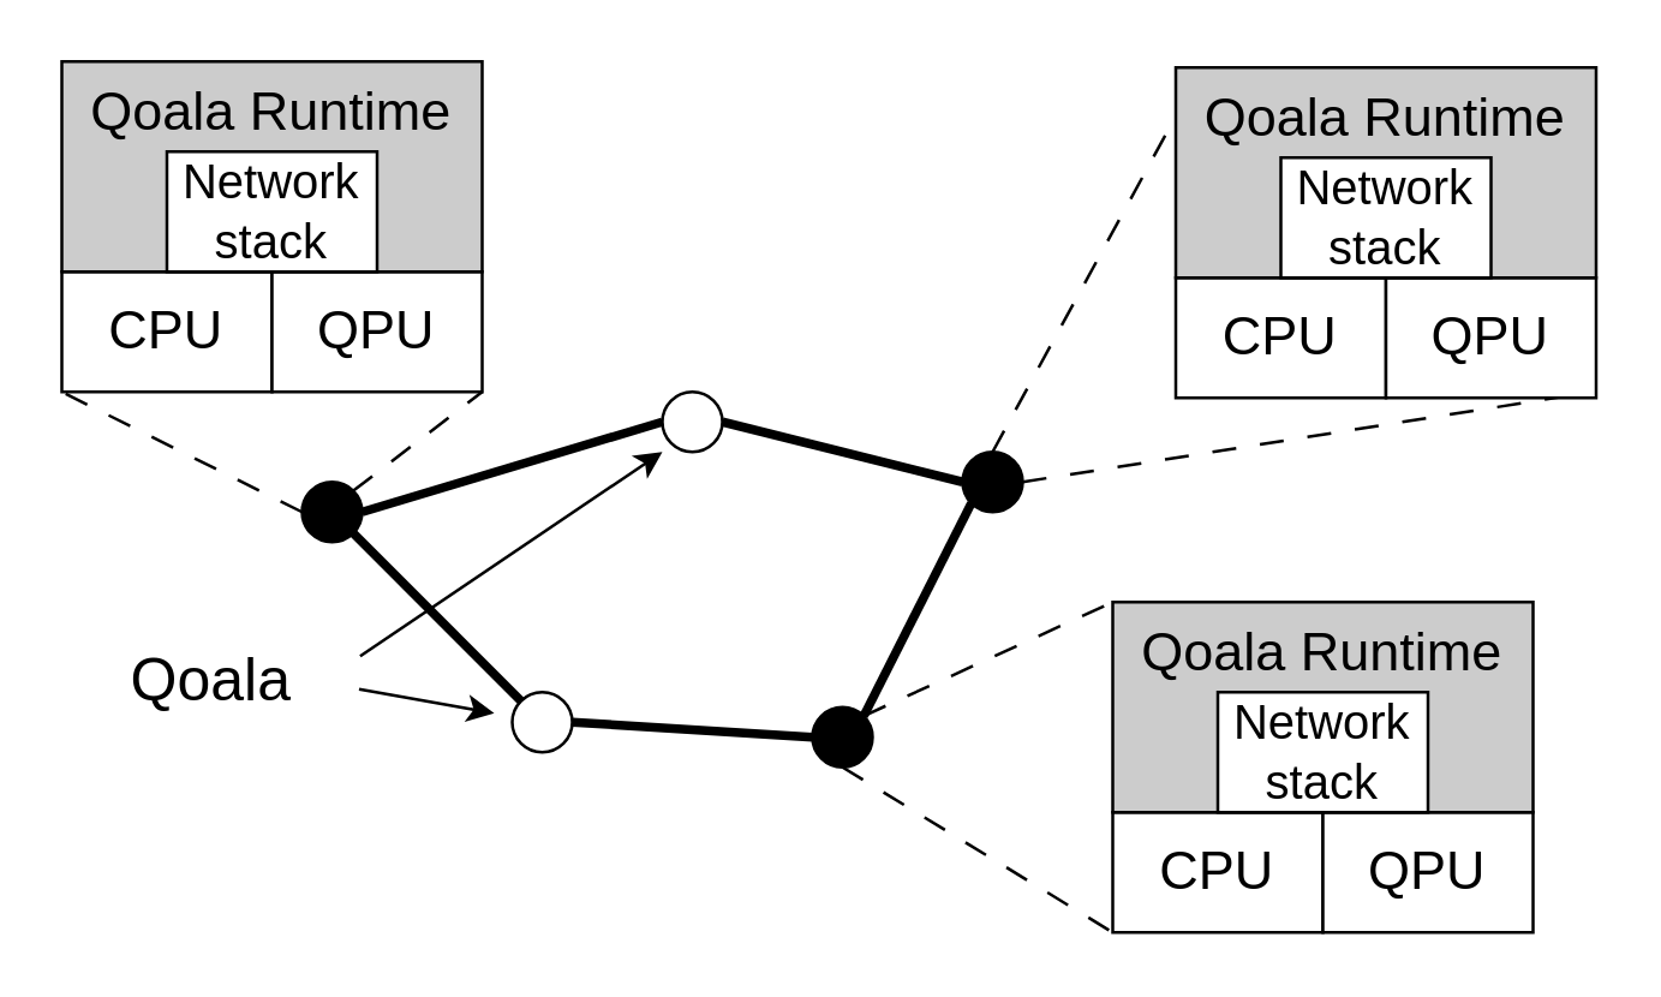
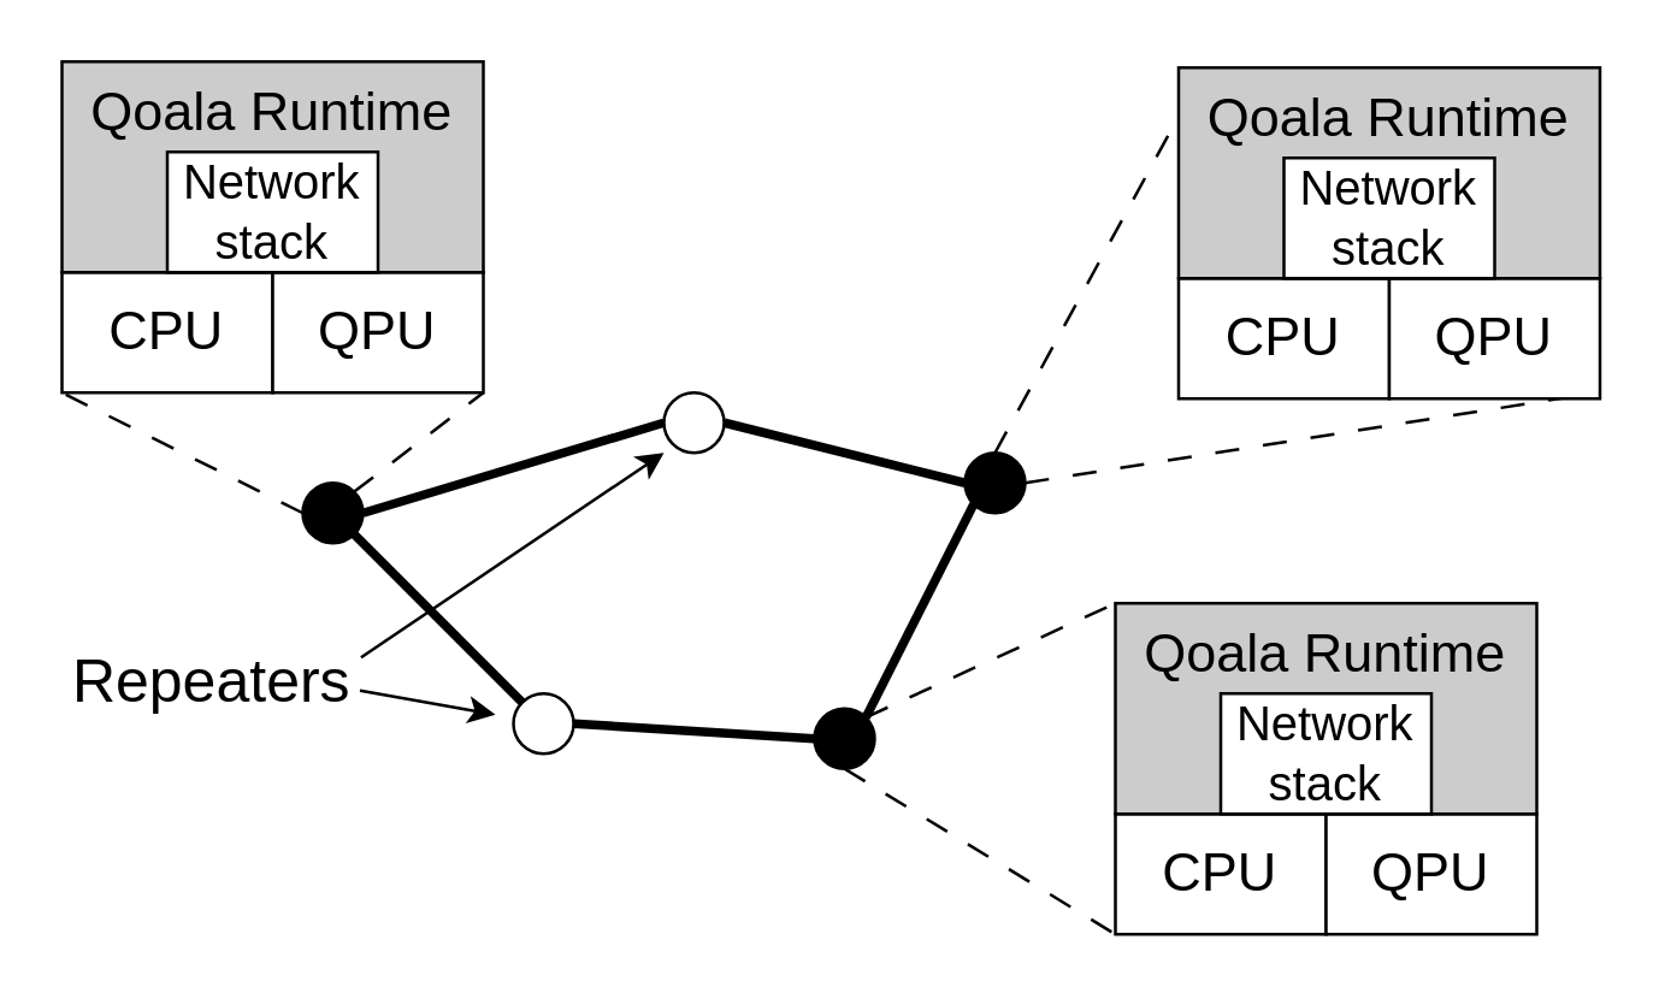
  <mxCell id="0" />
  <mxCell id="1" parent="0" />
  <mxCell id="2" style="edgeStyle=none;html=1;exitX=1;exitY=1;exitDx=0;exitDy=0;entryX=0;entryY=0;entryDx=0;entryDy=0;endArrow=none;endFill=0;strokeWidth=3;" parent="1" source="4" target="8" edge="1"><mxGeometry relative="1" as="geometry" /></mxCell>
  <mxCell id="3" style="edgeStyle=none;html=1;endArrow=none;endFill=0;exitX=1;exitY=0.5;exitDx=0;exitDy=0;entryX=0;entryY=0.5;entryDx=0;entryDy=0;strokeWidth=3;" parent="1" source="4" target="12" edge="1"><mxGeometry relative="1" as="geometry"><mxPoint x="190" y="160" as="sourcePoint" /><mxPoint x="280" y="120" as="targetPoint" /></mxGeometry></mxCell>
  <mxCell id="4" value="" style="ellipse;whiteSpace=wrap;html=1;aspect=fixed;fillColor=#000000;" parent="1" vertex="1"><mxGeometry x="100" y="160" width="20" height="20" as="geometry" /></mxCell>
  <mxCell id="5" style="edgeStyle=none;html=1;endArrow=none;endFill=0;entryX=1;entryY=0.5;entryDx=0;entryDy=0;exitX=0;exitY=0.5;exitDx=0;exitDy=0;strokeWidth=3;" parent="1" source="10" target="8" edge="1"><mxGeometry relative="1" as="geometry"><mxPoint x="250" y="230" as="targetPoint" /><mxPoint x="410" y="220" as="sourcePoint" /></mxGeometry></mxCell>
  <mxCell id="6" value="" style="ellipse;whiteSpace=wrap;html=1;aspect=fixed;fillColor=#000000;" parent="1" vertex="1"><mxGeometry x="320" y="150" width="20" height="20" as="geometry" /></mxCell>
  <mxCell id="7" style="edgeStyle=none;html=1;exitX=0.5;exitY=1;exitDx=0;exitDy=0;entryX=0;entryY=1;entryDx=0;entryDy=0;endArrow=none;endFill=0;dashed=1;dashPattern=8 8;" parent="1" source="10" target="22" edge="1"><mxGeometry relative="1" as="geometry" /></mxCell>
  <mxCell id="8" value="" style="ellipse;whiteSpace=wrap;html=1;aspect=fixed;fillColor=#FFFFFF;" parent="1" vertex="1"><mxGeometry x="170" y="230" width="20" height="20" as="geometry" /></mxCell>
  <mxCell id="9" style="edgeStyle=none;html=1;entryX=0;entryY=1;entryDx=0;entryDy=0;endArrow=none;endFill=0;strokeWidth=3;exitX=1;exitY=0;exitDx=0;exitDy=0;" parent="1" source="10" target="6" edge="1"><mxGeometry relative="1" as="geometry"><mxPoint x="300" y="210" as="sourcePoint" /></mxGeometry></mxCell>
  <mxCell id="10" value="" style="ellipse;whiteSpace=wrap;html=1;aspect=fixed;fillColor=#000000;" parent="1" vertex="1"><mxGeometry x="270" y="235" width="20" height="20" as="geometry" /></mxCell>
  <mxCell id="11" style="edgeStyle=none;html=1;exitX=1;exitY=0.5;exitDx=0;exitDy=0;entryX=0;entryY=0.5;entryDx=0;entryDy=0;endArrow=none;endFill=0;strokeWidth=3;" parent="1" source="12" target="6" edge="1"><mxGeometry relative="1" as="geometry" /></mxCell>
  <mxCell id="12" value="" style="ellipse;whiteSpace=wrap;html=1;aspect=fixed;fillColor=none;" parent="1" vertex="1"><mxGeometry x="220" y="130" width="20" height="20" as="geometry" /></mxCell>
  <mxCell id="13" style="edgeStyle=none;html=1;exitX=1;exitY=0;exitDx=0;exitDy=0;entryX=0;entryY=0;entryDx=0;entryDy=0;endArrow=none;endFill=0;dashed=1;dashPattern=8 8;" parent="1" source="10" target="24" edge="1"><mxGeometry relative="1" as="geometry"><mxPoint x="230" y="265" as="sourcePoint" /><mxPoint x="170" y="300" as="targetPoint" /></mxGeometry></mxCell>
  <mxCell id="14" style="edgeStyle=none;html=1;exitX=1;exitY=0.5;exitDx=0;exitDy=0;entryX=1;entryY=1;entryDx=0;entryDy=0;endArrow=none;endFill=0;dashed=1;dashPattern=8 8;" parent="1" source="6" edge="1"><mxGeometry relative="1" as="geometry"><mxPoint x="250" y="265" as="sourcePoint" /><mxPoint x="530" y="130" as="targetPoint" /></mxGeometry></mxCell>
  <mxCell id="15" style="edgeStyle=none;html=1;exitX=0.5;exitY=0;exitDx=0;exitDy=0;entryX=0;entryY=0;entryDx=0;entryDy=0;endArrow=none;endFill=0;dashed=1;dashPattern=8 8;" parent="1" source="6" edge="1"><mxGeometry relative="1" as="geometry"><mxPoint x="430" y="140" as="sourcePoint" /><mxPoint x="390" y="40" as="targetPoint" /></mxGeometry></mxCell>
  <mxCell id="16" style="edgeStyle=none;html=1;exitX=1;exitY=0;exitDx=0;exitDy=0;entryX=1;entryY=1;entryDx=0;entryDy=0;endArrow=none;endFill=0;dashed=1;dashPattern=8 8;" parent="1" source="4" edge="1"><mxGeometry relative="1" as="geometry"><mxPoint x="430" y="140" as="sourcePoint" /><mxPoint x="160" y="130" as="targetPoint" /></mxGeometry></mxCell>
  <mxCell id="17" style="edgeStyle=none;html=1;exitX=0;exitY=0.5;exitDx=0;exitDy=0;entryX=0;entryY=1;entryDx=0;entryDy=0;endArrow=none;endFill=0;dashed=1;dashPattern=8 8;" parent="1" source="4" edge="1"><mxGeometry relative="1" as="geometry"><mxPoint x="127" y="173" as="sourcePoint" /><mxPoint y="130" as="targetPoint" x="20" /></mxGeometry></mxCell>
  <mxCell id="18" style="edgeStyle=none;html=1;exitX=1.117;exitY=0.267;exitDx=0;exitDy=0;exitPerimeter=0;" parent="1" source="20" edge="1"><mxGeometry relative="1" as="geometry"><mxPoint x="220" y="150" as="targetPoint" /><mxPoint x="105" y="243" as="sourcePoint" /></mxGeometry></mxCell>
  <mxCell id="19" style="edgeStyle=none;html=1;" parent="1" edge="1"><mxGeometry relative="1" as="geometry"><mxPoint x="164" y="237" as="targetPoint" /><mxPoint x="119" y="229" as="sourcePoint" /></mxGeometry></mxCell>
- <mxCell id="20" value="Qoala" style="text;html=1;strokeColor=none;fillColor=none;align=center;verticalAlign=middle;whiteSpace=wrap;rounded=0;fontSize=20;" parent="1" vertex="1"><mxGeometry x="30" y="210" width="80" height="30" as="geometry" /></mxCell>
+ <mxCell id="20" value="Repeaters" style="text;html=1;strokeColor=none;fillColor=none;align=center;verticalAlign=middle;whiteSpace=wrap;rounded=0;fontSize=20;" parent="1" vertex="1"><mxGeometry x="30" y="210" width="80" height="30" as="geometry" /></mxCell>
  <mxCell id="21" value="" style="group" parent="1" vertex="1" connectable="0"><mxGeometry x="370" y="200" width="140" height="110" as="geometry" /></mxCell>
  <mxCell id="22" value="CPU" style="rounded=0;whiteSpace=wrap;html=1;fillStyle=auto;fillColor=#FFFFFF;fontSize=18;" parent="21" vertex="1"><mxGeometry y="70" width="70" height="40" as="geometry" /></mxCell>
  <mxCell id="23" value="QPU" style="rounded=0;whiteSpace=wrap;html=1;fillStyle=auto;fillColor=#FFFFFF;fontSize=18;" parent="21" vertex="1"><mxGeometry x="70" y="70" width="70" height="40" as="geometry" /></mxCell>
  <mxCell id="24" value="Qoala Runtime" style="rounded=0;whiteSpace=wrap;html=1;horizontal=1;verticalAlign=top;fillColor=#CCCCCC;fillStyle=auto;fontSize=18;" parent="21" vertex="1"><mxGeometry width="140" height="70" as="geometry" /></mxCell>
  <mxCell id="25" value="Network&lt;br style=&quot;font-size: 16px;&quot;&gt;stack" style="rounded=0;whiteSpace=wrap;html=1;fillStyle=auto;fillColor=#FFFFFF;fontSize=16;" parent="21" vertex="1"><mxGeometry x="35" y="30" width="70" height="40" as="geometry" /></mxCell>
  <mxCell id="26" value="" style="group" parent="1" vertex="1" connectable="0"><mxGeometry x="391" y="22" width="140" height="110" as="geometry" /></mxCell>
  <mxCell id="27" value="CPU" style="rounded=0;whiteSpace=wrap;html=1;fillStyle=auto;fillColor=#FFFFFF;fontSize=18;" parent="26" vertex="1"><mxGeometry y="70" width="70" height="40" as="geometry" /></mxCell>
  <mxCell id="28" value="QPU" style="rounded=0;whiteSpace=wrap;html=1;fillStyle=auto;fillColor=#FFFFFF;fontSize=18;" parent="26" vertex="1"><mxGeometry x="70" y="70" width="70" height="40" as="geometry" /></mxCell>
  <mxCell id="29" value="Qoala Runtime" style="rounded=0;whiteSpace=wrap;html=1;horizontal=1;verticalAlign=top;fillColor=#CCCCCC;fillStyle=auto;fontSize=18;" parent="26" vertex="1"><mxGeometry width="140" height="70" as="geometry" /></mxCell>
  <mxCell id="30" value="Network&lt;br style=&quot;font-size: 16px;&quot;&gt;stack" style="rounded=0;whiteSpace=wrap;html=1;fillStyle=auto;fillColor=#FFFFFF;fontSize=16;" parent="26" vertex="1"><mxGeometry x="35" y="30" width="70" height="40" as="geometry" /></mxCell>
  <mxCell id="31" value="" style="group" parent="1" vertex="1" connectable="0"><mxGeometry y="20" width="140" height="110" as="geometry" x="20" /></mxCell>
  <mxCell id="32" value="CPU" style="rounded=0;whiteSpace=wrap;html=1;fillStyle=auto;fillColor=#FFFFFF;fontSize=18;" parent="31" vertex="1"><mxGeometry y="70" width="70" height="40" as="geometry" /></mxCell>
  <mxCell id="33" value="QPU" style="rounded=0;whiteSpace=wrap;html=1;fillStyle=auto;fillColor=#FFFFFF;fontSize=18;" parent="31" vertex="1"><mxGeometry x="70" y="70" width="70" height="40" as="geometry" /></mxCell>
  <mxCell id="34" value="Qoala Runtime" style="rounded=0;whiteSpace=wrap;html=1;horizontal=1;verticalAlign=top;fillColor=#CCCCCC;fillStyle=auto;fontSize=18;" parent="31" vertex="1"><mxGeometry width="140" height="70" as="geometry" /></mxCell>
  <mxCell id="35" value="Network&lt;br style=&quot;font-size: 16px;&quot;&gt;stack" style="rounded=0;whiteSpace=wrap;html=1;fillStyle=auto;fillColor=#FFFFFF;fontSize=16;" parent="31" vertex="1"><mxGeometry x="35" y="30" width="70" height="40" as="geometry" /></mxCell>
